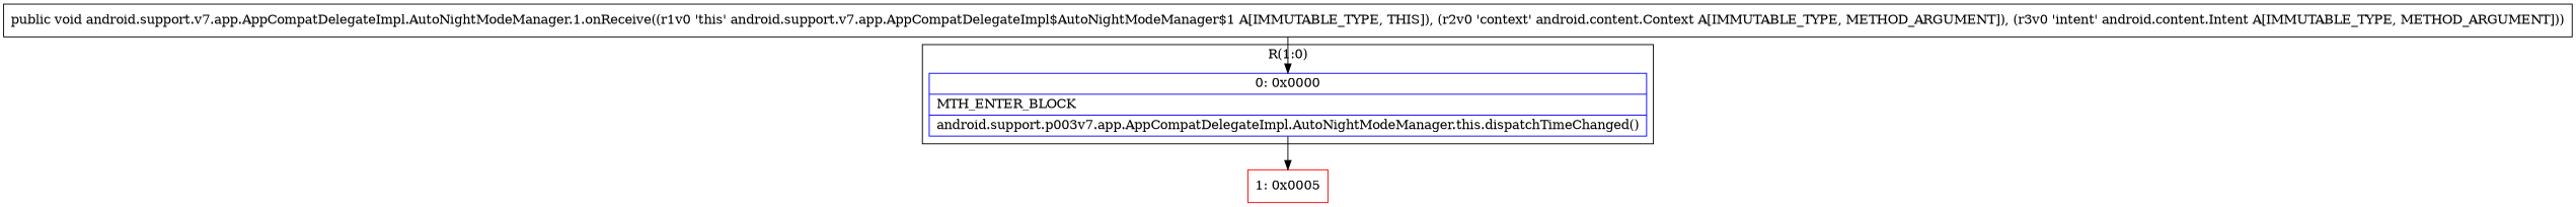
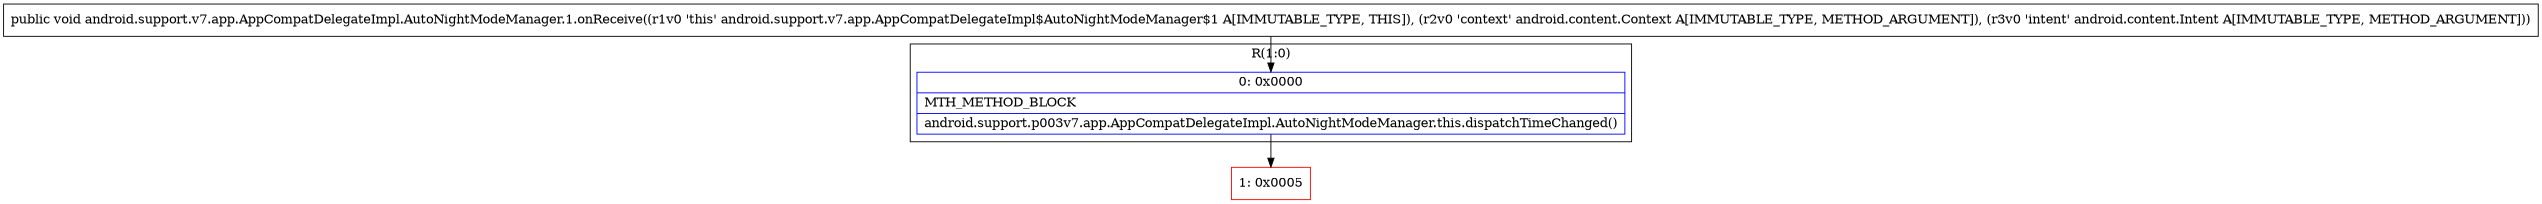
  digraph {
    node [shape=record]
-   n1 [color=blue label="{0\:\ 0x0000|MTH_ENTER_BLOCK\l|android.support.p003v7.app.AppCompatDelegateImpl.AutoNightModeManager.this.dispatchTimeChanged()\l}"]
+   n1 [color=blue label="{0\:\ 0x0000|MTH_METHOD_BLOCK\l|android.support.p003v7.app.AppCompatDelegateImpl.AutoNightModeManager.this.dispatchTimeChanged()\l}"]
    n2 [color=red label="{1\:\ 0x0005}"]
    n3 [label="{public void android.support.v7.app.AppCompatDelegateImpl.AutoNightModeManager.1.onReceive((r1v0 'this' android.support.v7.app.AppCompatDelegateImpl$AutoNightModeManager$1 A[IMMUTABLE_TYPE, THIS]), (r2v0 'context' android.content.Context A[IMMUTABLE_TYPE, METHOD_ARGUMENT]), (r3v0 'intent' android.content.Intent A[IMMUTABLE_TYPE, METHOD_ARGUMENT])) }"]
    subgraph cluster_1 {
      label="R(1:0)"
      n1
    }
    n1 -> n2
    n3 -> n1
  }
